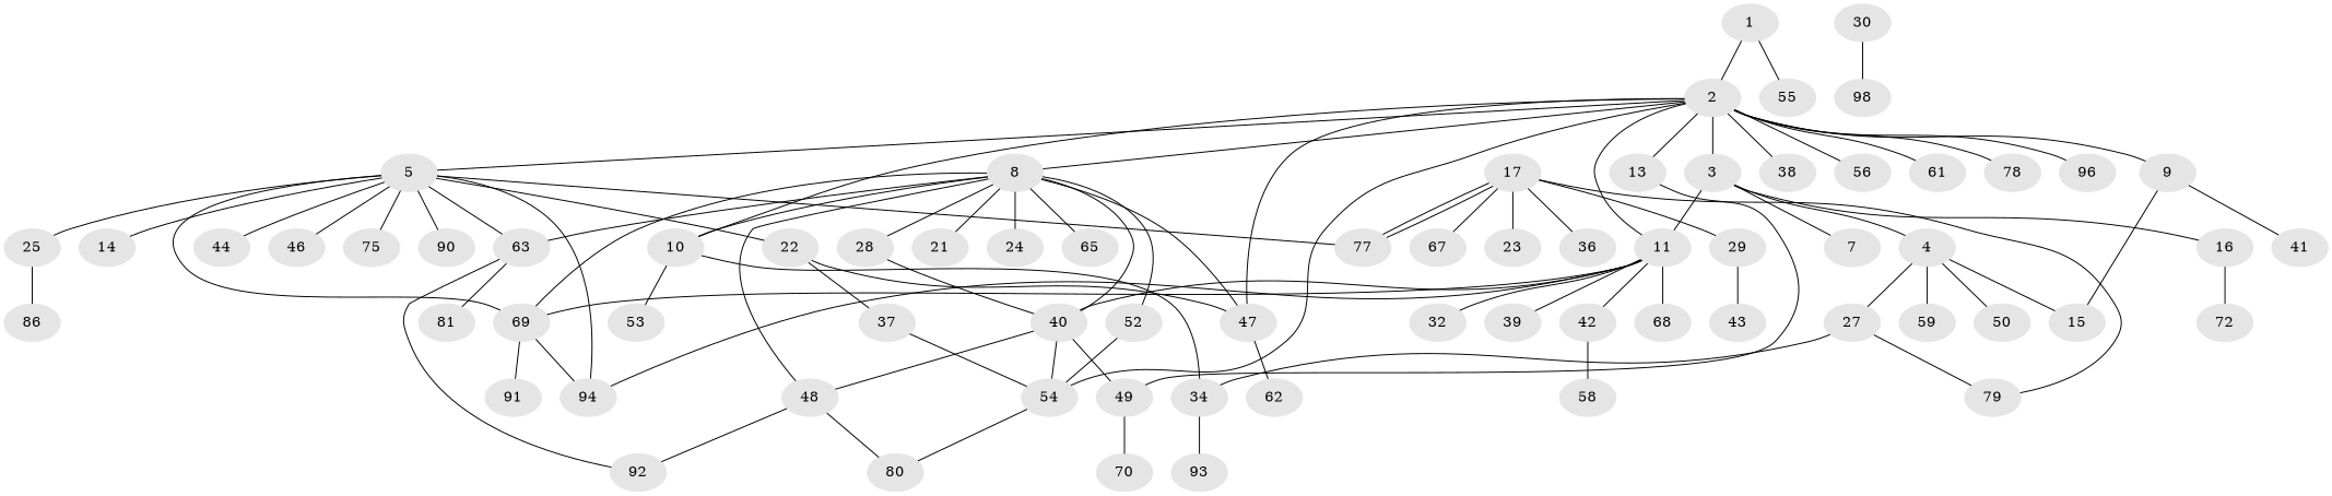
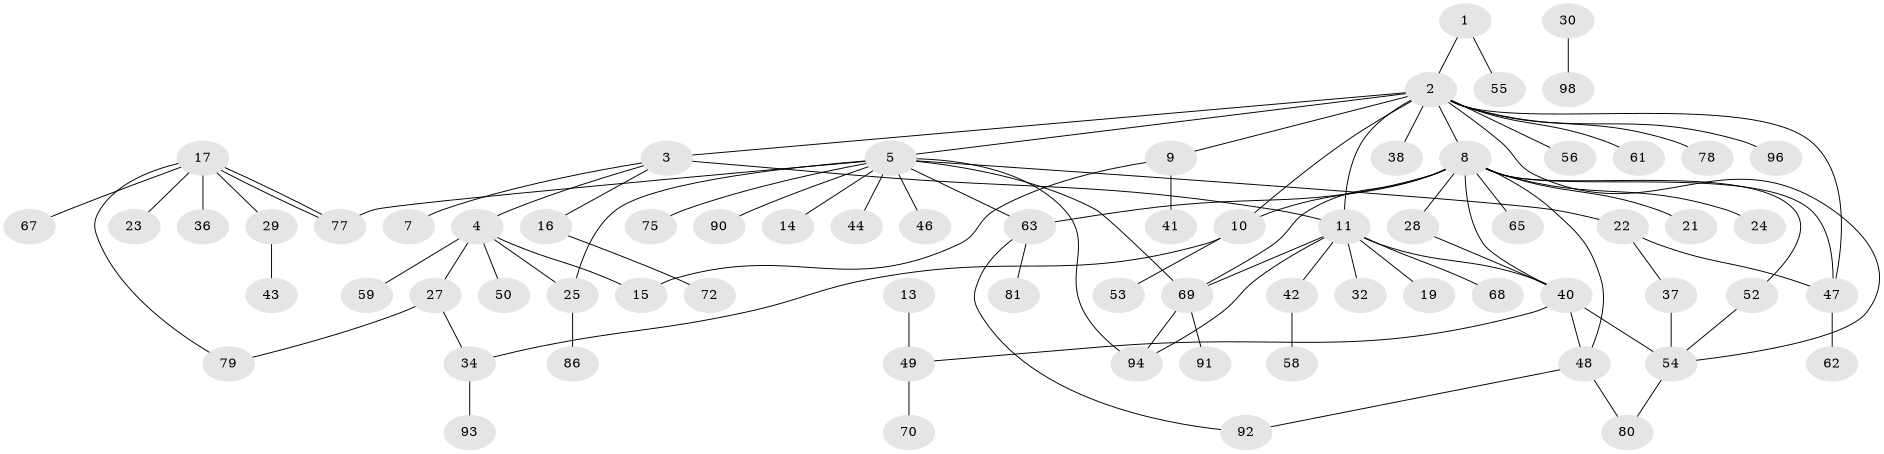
  graph {
    node [color=gray90 style=filled]
    2 [super="+20"]
    3 [super="+88"]
    5 [super="+12"]
    8 [super="+73"]
    9 [super="+97"]
    10 [super="+35"]
    11 [super="+31"]
    13 [super="+18"]
    38
    47 [super="+89"]
    54 [super="+82"]
    56
    61
    78
    96
    1
    55 [super="+57"]
    4 [super="+6"]
    7
    16 [super="+19"]
    25 [super="+66"]
    14
    22 [super="+64"]
    44
    46
    63 [super="+87"]
    69 [super="+83"]
    75
    77
    90
    94
    21 [super="+76"]
    24
    28
    40 [super="+99"]
    48 [super="+71"]
    52
    65
    15 [super="+26"]
    41
    34 [super="+85"]
    53
    32
-   39
+   39 [label=19]
    42
    68
    49 [super="+51"]
    62
    80 [super="+95"]
    27
    50
    59
    72
    86
    79
    17 [super="+45"]
    23 [super="+60"]
    29
    36
    67
    37 [super="+74"]
    30 [super="+33"]
    98
    92 [super="+100"]
    81
    91
    93
    58
    70
    43 [super="+84"]
    2 -- 3 [weight=2]
    2 -- 5
    2 -- 8
    2 -- 9
    2 -- 10
    2 -- 11
-   2 -- 13
    2 -- 38
    2 -- 47
    2 -- 54
    2 -- 56
    2 -- 61
    2 -- 78
    2 -- 96
    3 -- 11
    3 -- 4
    3 -- 7
    3 -- 16
    5 -- 25
    5 -- 14
    5 -- 22
    5 -- 44
    5 -- 46
    5 -- 63
    5 -- 69
    5 -- 75
    5 -- 77
    5 -- 90
    5 -- 94
    8 -- 10
    8 -- 47
    8 -- 63
    8 -- 69
    8 -- 21
    8 -- 24
    8 -- 28
    8 -- 40 [weight=2]
    8 -- 48
    8 -- 52
    8 -- 65
    9 -- 15
    9 -- 41
    10 -- 34
    10 -- 53
    11 -- 69
    11 -- 94
    11 -- 40
    11 -- 32
    11 -- 39
    11 -- 42
    11 -- 68
    13 -- 49
    47 -- 62
    54 -- 80
    1 -- 2
    1 -- 55
+   4 -- 25
    4 -- 15
    4 -- 27
    4 -- 50
    4 -- 59
    16 -- 72
    25 -- 86
    22 -- 47
    22 -- 37
    63 -- 92
    63 -- 81
    69 -- 94
    69 -- 91
    28 -- 40
    40 -- 54
    40 -- 48
    40 -- 49
    48 -- 80
    48 -- 92
    52 -- 54
    34 -- 93
    42 -- 58
    49 -- 70
    27 -- 34
    27 -- 79
    17 -- 77
    17 -- 77
    17 -- 79
    17 -- 23
    17 -- 29
    17 -- 36
    17 -- 67
    29 -- 43
    37 -- 54
    30 -- 98
  }
